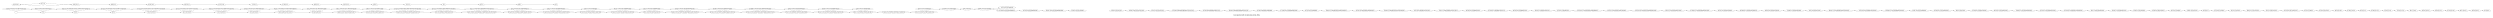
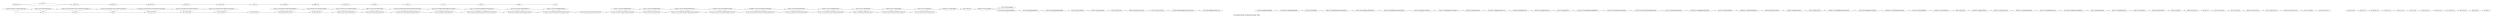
  digraph {
    fontname="Fira Sans"
    label="Tree-decomposition of width 1 for register allocator (function _difftime)"
    rankdir=LR
    node [fontname="Fira Sans"]
    edge [fontname="Fira Sans"]
    n1 [label="0 | : "]
    n2 [label="1 | 73 : "]
    n3 [label="2 | 72 73 : "]
    n4 [label="147 | 72 : "]
    n5 [label="3 | 71 72 : 152 153 154 155 "]
    n6 [label="146 | 71 : 152 153 154 155 "]
    n7 [label="4 | 70 71 : 152 153 154 155 "]
    n8 [label="145 | 70 : 152 153 154 155 "]
    n9 [label="5 | 69 70 : 148 149 150 151 152 153 154 155 "]
    n10 [label="144 | 69 : 148 149 150 151 "]
    n11 [label="6 | 68 69 : 74 75 76 77 144 145 146 147 148 149 150 151 "]
    n12 [label="143 | 68 : 74 75 76 77 144 145 146 147 148 149 150 151 "]
    n13 [label="7 | 67 68 : 74 75 76 77 140 141 142 143 144 145 146 147 148 149 150 151 "]
    n14 [label="142 | 67 : 74 75 76 77 140 141 142 143 144 145 146 147 "]
    n15 [label="8 | 66 67 : 74 75 76 77 130 131 132 133 136 137 138 139 140 141 142 143 144 145 146 147 "]
    n16 [label="141 | 66 : 74 75 76 77 130 131 132 133 136 137 138 139 140 141 142 143 "]
    n17 [label="9 | 65 66 : 74 75 76 77 130 131 132 133 134 135 136 137 138 139 140 141 142 143 "]
    n18 [label="140 | 65 : 74 75 76 77 130 131 132 133 134 135 136 137 138 139 "]
    n19 [label="10 | 64 65 : 4 5 74 75 76 77 130 131 132 133 134 135 136 137 138 139 "]
    n20 [label="139 | 64 : 4 5 74 75 76 77 130 131 132 133 134 135 "]
    n21 [label="11 | 63 64 : 4 5 74 75 76 77 116 117 118 119 126 127 128 129 130 131 132 133 134 135 "]
    n22 [label="138 | 63 : 4 5 74 75 76 77 116 117 118 119 126 127 128 129 130 131 132 133 "]
    n23 [label="12 | 62 63 : 4 5 74 75 76 77 116 117 118 119 124 125 126 127 128 129 130 131 132 133 "]
    n24 [label="137 | 62 : 4 5 74 75 76 77 116 117 118 119 124 125 126 127 128 129 "]
    n25 [label="13 | 61 62 : 4 5 74 75 76 77 116 117 118 119 122 123 124 125 126 127 128 129 "]
    n26 [label="136 | 61 : 4 5 74 75 76 77 116 117 118 119 122 123 124 125 "]
    n27 [label="14 | 60 61 : 4 5 74 75 76 77 116 117 118 119 120 121 122 123 124 125 "]
    n28 [label="135 | 60 : 4 5 74 75 76 77 116 117 118 119 120 121 122 123 "]
    n29 [label="15 | 59 60 : 4 5 74 75 76 77 116 117 118 119 120 121 122 123 "]
    n30 [label="134 | 59 : 4 5 74 75 76 77 116 117 118 119 120 121 "]
    n31 [label="16 | 58 59 : 4 5 74 75 76 77 102 103 104 105 112 113 114 115 116 117 118 119 120 121 "]
    n32 [label="133 | 58 : 4 5 74 75 76 77 102 103 104 105 112 113 114 115 116 117 118 119 "]
    n33 [label="17 | 57 58 : 4 5 74 75 76 77 102 103 104 105 110 111 112 113 114 115 116 117 118 119 "]
    n34 [label="132 | 57 : 4 5 74 75 76 77 102 103 104 105 110 111 112 113 114 115 "]
    n35 [label="18 | 56 57 : 4 5 74 75 76 77 102 103 104 105 108 109 110 111 112 113 114 115 "]
-   n36 [label="131 | 56 : 4 5 74 75 76 77 102 103 104 105 108 109 110 111 "]
    n37 [label="19 | 55 56 : 4 5 74 75 76 77 102 103 104 105 106 107 108 109 110 111 "]
    n38 [label="130 | 55 : 4 5 74 75 76 77 102 103 104 105 106 107 108 109 "]
    n39 [label="20 | 54 55 : 4 5 74 75 76 77 102 103 104 105 106 107 108 109 "]
    n40 [label="129 | 54 : 4 5 74 75 76 77 102 103 104 105 106 107 "]
    n41 [label="21 | 53 54 : 4 5 74 75 76 77 86 87 88 89 98 99 100 101 102 103 104 105 106 107 "]
    n42 [label="128 | 53 : 4 5 74 75 76 77 86 87 88 89 98 99 100 101 102 103 104 105 "]
    n43 [label="22 | 52 53 : 4 5 74 75 76 77 86 87 88 89 98 99 100 101 102 103 104 105 "]
    n44 [label="127 | 52 : 4 5 74 75 76 77 86 87 88 89 98 99 100 101 "]
    n45 [label="23 | 51 52 : 4 5 74 75 76 77 86 87 88 89 98 99 100 101 "]
-   n46 [label="126 | 51 : 4 5 74 75 76 77 86 87 88 89 "]
    n47 [label="24 | 50 51 : 4 5 74 75 76 77 86 87 88 89 94 95 96 97 "]
    n48 [label="125 | 50 : 4 5 74 75 76 77 86 87 88 89 94 95 96 97 "]
    n49 [label="25 | 49 50 : 4 5 74 75 76 77 86 87 88 89 92 93 94 95 96 97 "]
    n50 [label="124 | 49 : 4 5 74 75 76 77 86 87 88 89 92 93 94 95 96 97 "]
    n51 [label="26 | 48 49 : 4 5 74 75 76 77 86 87 88 89 90 91 92 93 94 95 96 97 "]
    n52 [label="123 | 48 : 4 5 74 75 76 77 86 87 88 89 90 91 92 93 "]
    n53 [label="27 | 47 48 : 4 5 74 75 76 77 86 87 88 89 90 91 92 93 "]
    n54 [label="122 | 47 : 4 5 74 75 76 77 86 87 88 89 90 91 "]
+   n55 [label="28 | 46 47 : 4 5 74 75 76 77 86 87 88 89 90 91 "]
    n56 [label="121 | 46 : 4 5 74 75 76 77 86 87 88 89 "]
    n57 [label="29 | 45 46 : 4 5 74 75 76 77 86 87 88 89 "]
    n58 [label="120 | 45 : 4 5 74 75 76 77 "]
    n59 [label="30 | 44 45 : 4 5 74 75 76 77 82 83 84 85 "]
    n60 [label="119 | 44 : 4 5 74 75 76 77 82 83 84 85 "]
    n61 [label="31 | 43 44 : 4 5 74 75 76 77 80 81 82 83 84 85 "]
    n62 [label="118 | 43 : 4 5 74 75 76 77 80 81 82 83 84 85 "]
    n63 [label="32 | 42 43 : 4 5 74 75 76 77 78 79 80 81 82 83 84 85 "]
    n64 [label="117 | 42 : 4 5 74 75 76 77 78 79 80 81 "]
+   n65 [label="33 | 41 42 : 4 5 74 75 76 77 78 79 80 81 "]
    n66 [label="116 | 41 : 4 5 74 75 76 77 78 79 "]
    n67 [label="34 | 40 41 : 4 5 70 71 72 73 74 75 76 77 78 79 "]
    n68 [label="115 | 40 : 4 5 70 71 72 73 74 75 76 77 "]
    n69 [label="35 | 39 40 : 4 5 60 61 62 63 66 67 68 69 70 71 72 73 74 75 76 77 "]
    n70 [label="114 | 39 : 4 5 60 61 62 63 66 67 68 69 70 71 72 73 "]
-   n71 [label="36 | 38 39 : 4 5 60 61 62 63 64 65 66 67 68 69 70 71 72 73 "]
    n72 [label="113 | 38 : 4 5 60 61 62 63 64 65 66 67 68 69 "]
    n73 [label="37 | 37 38 : 0 1 4 5 60 61 62 63 64 65 66 67 68 69 "]
    n74 [label="112 | 37 : 0 1 4 5 60 61 62 63 64 65 "]
    n75 [label="38 | 36 37 : 0 1 4 5 46 47 48 49 56 57 58 59 60 61 62 63 64 65 "]
    n76 [label="111 | 36 : 0 1 4 5 46 47 48 49 56 57 58 59 60 61 62 63 "]
    n77 [label="39 | 35 36 : 0 1 4 5 46 47 48 49 54 55 56 57 58 59 60 61 62 63 "]
    n78 [label="110 | 35 : 0 1 4 5 46 47 48 49 54 55 56 57 58 59 "]
    n79 [label="40 | 34 35 : 0 1 4 5 46 47 48 49 52 53 54 55 56 57 58 59 "]
    n80 [label="109 | 34 : 0 1 4 5 46 47 48 49 52 53 54 55 "]
    n81 [label="41 | 33 34 : 0 1 4 5 46 47 48 49 50 51 52 53 54 55 "]
    n82 [label="108 | 33 : 0 1 4 5 46 47 48 49 50 51 52 53 "]
    n83 [label="42 | 32 33 : 0 1 4 5 46 47 48 49 50 51 52 53 "]
    n84 [label="107 | 32 : 0 1 4 5 46 47 48 49 50 51 "]
    n85 [label="43 | 31 32 : 0 1 4 5 32 33 34 35 42 43 44 45 46 47 48 49 50 51 "]
    n86 [label="106 | 31 : 0 1 4 5 32 33 34 35 42 43 44 45 46 47 48 49 "]
    n87 [label="44 | 30 31 : 0 1 4 5 32 33 34 35 40 41 42 43 44 45 46 47 48 49 "]
    n88 [label="105 | 30 : 0 1 4 5 32 33 34 35 40 41 42 43 44 45 "]
    n89 [label="45 | 29 30 : 0 1 4 5 32 33 34 35 38 39 40 41 42 43 44 45 "]
    n90 [label="104 | 29 : 0 1 4 5 32 33 34 35 38 39 40 41 "]
    n91 [label="46 | 28 29 : 0 1 4 5 32 33 34 35 36 37 38 39 40 41 "]
    n92 [label="103 | 28 : 0 1 4 5 32 33 34 35 36 37 38 39 "]
    n93 [label="47 | 27 28 : 0 1 4 5 32 33 34 35 36 37 38 39 "]
    n94 [label="102 | 27 : 0 1 4 5 32 33 34 35 36 37 "]
    n95 [label="48 | 26 27 : 0 1 4 5 16 17 18 19 28 29 30 31 32 33 34 35 36 37 "]
    n96 [label="101 | 26 : 0 1 4 5 16 17 18 19 28 29 30 31 32 33 34 35 "]
    n97 [label="49 | 25 26 : 0 1 4 5 16 17 18 19 28 29 30 31 32 33 34 35 "]
    n98 [label="100 | 25 : 0 1 4 5 16 17 18 19 28 29 30 31 "]
    n99 [label="50 | 24 25 : 0 1 4 5 16 17 18 19 28 29 30 31 "]
    n100 [label="99 | 24 : 0 1 4 5 16 17 18 19 "]
    n101 [label="51 | 23 24 : 0 1 4 5 16 17 18 19 24 25 26 27 "]
    n102 [label="98 | 23 : 0 1 4 5 16 17 18 19 24 25 26 27 "]
    n103 [label="52 | 22 23 : 0 1 4 5 16 17 18 19 22 23 24 25 26 27 "]
    n104 [label="97 | 22 : 0 1 4 5 16 17 18 19 22 23 24 25 26 27 "]
    n105 [label="53 | 21 22 : 0 1 4 5 16 17 18 19 20 21 22 23 24 25 26 27 "]
    n106 [label="96 | 21 : 0 1 4 5 16 17 18 19 20 21 22 23 "]
    n107 [label="54 | 20 21 : 0 1 4 5 16 17 18 19 20 21 22 23 "]
    n108 [label="95 | 20 : 0 1 4 5 16 17 18 19 20 21 "]
    n109 [label="55 | 19 20 : 0 1 4 5 16 17 18 19 20 21 "]
    n110 [label="94 | 19 : 0 1 4 5 16 17 18 19 "]
    n111 [label="56 | 18 19 : 0 1 4 5 16 17 18 19 "]
    n112 [label="93 | 18 : 0 1 4 5 "]
    n113 [label="57 | 17 18 : 0 1 4 5 12 13 14 15 "]
    n114 [label="92 | 17 : 0 1 4 5 12 13 14 15 "]
    n115 [label="58 | 16 17 : 0 1 4 5 10 11 12 13 14 15 "]
    n116 [label="91 | 16 : 0 1 4 5 10 11 12 13 14 15 "]
    n117 [label="59 | 15 16 : 0 1 4 5 8 9 10 11 12 13 14 15 "]
    n118 [label="90 | 15 : 0 1 4 5 8 9 10 11 "]
    n119 [label="60 | 14 15 : 0 1 4 5 8 9 10 11 "]
-   n120 [label="89 | 14 : 0 1 4 5 8 9 "]
    n121 [label="61 | 13 14 : 0 1 4 5 8 9 "]
    n122 [label="88 | 13 : 0 1 4 5 "]
    n123 [label="62 | 12 13 : 0 1 4 5 6 7 "]
    n124 [label="87 | 12 : 0 1 4 5 6 7 "]
    n125 [label="63 | 11 12 : 0 1 4 5 6 7 "]
    n126 [label="86 | 11 : 0 1 4 5 6 7 "]
    n127 [label="64 | 10 11 : 0 1 4 5 6 7 "]
    n128 [label="85 | 10 : 0 1 4 5 6 7 "]
    n129 [label="65 | 9 10 : 0 1 4 5 6 7 "]
    n130 [label="84 | 9 : 0 1 4 5 6 7 "]
    n131 [label="66 | 8 9 : 0 1 4 5 6 7 "]
    n132 [label="83 | 8 : 0 1 4 5 "]
    n133 [label="67 | 7 8 : 0 1 4 5 "]
    n134 [label="82 | 7 : 0 1 "]
    n135 [label="68 | 6 7 : 0 1 2 3 "]
    n136 [label="81 | 6 : 0 1 2 3 "]
    n137 [label="69 | 5 6 : 0 1 2 3 "]
    n138 [label="80 | 5 : 0 1 2 3 "]
    n139 [label="70 | 4 5 : 0 1 2 3 "]
    n140 [label="79 | 4 : 0 1 2 3 "]
    n141 [label="71 | 3 4 : 0 1 2 3 "]
    n142 [label="78 | 3 : 0 1 2 3 "]
    n143 [label="72 | 2 3 : 0 1 2 3 "]
    n144 [label="77 | 2 : 0 1 "]
    n145 [label="73 | 1 2 : 0 1 "]
    n146 [label="76 | 1 : "]
    n147 [label="74 | 0 1 : "]
    n148 [label="148 | 1 : "]
    n149 [label="75 | : "]
    n1 -> n2
    n2 -> n3
    n3 -> n4
    n4 -> n5
    n5 -> n6
    n6 -> n7
    n7 -> n8
    n8 -> n9
    n9 -> n10
    n10 -> n11
    n11 -> n12
    n12 -> n13
    n13 -> n14
    n14 -> n15
    n15 -> n16
    n16 -> n17
    n17 -> n18
    n18 -> n19
    n19 -> n20
    n20 -> n21
    n21 -> n22
    n22 -> n23
    n23 -> n24
    n24 -> n25
    n25 -> n26
    n26 -> n27
    n27 -> n28
    n29 -> n30
    n30 -> n31
    n31 -> n32
    n32 -> n33
    n33 -> n34
    n34 -> n35
-   n35 -> n36
-   n36 -> n37
    n37 -> n38
    n38 -> n39
    n39 -> n40
    n40 -> n41
    n41 -> n42
    n42 -> n43
    n43 -> n44
    n44 -> n45
-   n45 -> n46
-   n46 -> n47
    n47 -> n48
    n48 -> n49
    n49 -> n50
    n50 -> n51
    n51 -> n52
    n52 -> n53
    n53 -> n54
+   n54 -> n55
+   n55 -> n56
    n56 -> n57
    n57 -> n58
    n58 -> n59
    n59 -> n60
    n59 -> n61
    n61 -> n62
    n62 -> n63
    n63 -> n64
+   n64 -> n65
+   n65 -> n66
    n66 -> n67
    n67 -> n68
    n68 -> n69
    n69 -> n70
-   n70 -> n71
-   n71 -> n72
    n72 -> n73
    n73 -> n74
    n74 -> n75
    n75 -> n76
    n76 -> n77
    n77 -> n78
    n78 -> n79
    n79 -> n80
    n80 -> n81
    n81 -> n82
    n82 -> n83
    n83 -> n84
    n84 -> n85
    n85 -> n86
    n86 -> n87
    n87 -> n88
    n88 -> n89
    n89 -> n90
    n90 -> n91
    n91 -> n92
    n92 -> n93
    n93 -> n94
    n94 -> n95
    n95 -> n96
    n96 -> n97
    n97 -> n98
    n98 -> n99
    n99 -> n100
    n100 -> n101
    n101 -> n102
    n102 -> n103
    n103 -> n104
    n104 -> n105
    n105 -> n106
    n106 -> n107
    n107 -> n108
    n108 -> n109
    n109 -> n110
    n110 -> n111
    n111 -> n112
    n112 -> n113
    n113 -> n114
    n114 -> n115
    n115 -> n116
    n116 -> n117
    n117 -> n118
    n118 -> n119
-   n119 -> n120
-   n120 -> n121
    n121 -> n122
    n122 -> n123
    n123 -> n124
    n124 -> n125
    n125 -> n126
    n126 -> n127
    n127 -> n128
    n128 -> n129
    n129 -> n130
    n130 -> n131
    n131 -> n132
    n133 -> n134
    n134 -> n135
    n135 -> n133
    n135 -> n136
    n136 -> n137
    n137 -> n138
    n138 -> n139
    n139 -> n140
    n140 -> n141
    n141 -> n142
    n142 -> n143
    n143 -> n144
    n144 -> n145
    n145 -> n146
    n146 -> n147
    n147 -> n148
    n148 -> n149
  }
